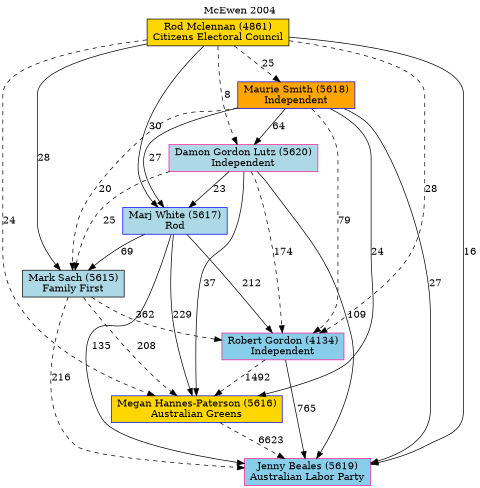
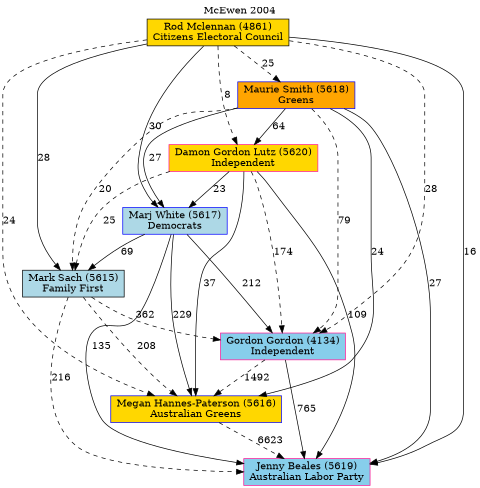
  digraph {
    label="McEwen 2004"
    labelloc=t
    mclimit=10
    node [color=deeppink fillcolor=lightblue shape=box style=filled]
    edge [style=solid]
    n1 [fillcolor=skyblue label="Jenny Beales (5619)\nAustralian Labor Party"]
    n2 [color=blue fillcolor=gold label="Megan Hannes-Paterson (5616)\nAustralian Greens"]
-   n3 [fillcolor=skyblue label="Robert Gordon (4134)\nIndependent"]
+   n3 [fillcolor=skyblue label="Gordon Gordon (4134)\nIndependent"]
    n4 [color=black label="Mark Sach (5615)\nFamily First"]
-   n5 [color=blue label="Marj White (5617)\nRod"]
-   n6 [label="Damon Gordon Lutz (5620)\nIndependent"]
-   n7 [color=blue fillcolor=orange label="Maurie Smith (5618)\nIndependent"]
+   n5 [color=blue label="Marj White (5617)\nDemocrats"]
+   n6 [fillcolor=gold label="Damon Gordon Lutz (5620)\nIndependent"]
+   n7 [color=blue fillcolor=orange label="Maurie Smith (5618)\nGreens"]
    n8 [color=black fillcolor=gold label="Rod Mclennan (4861)\nCitizens Electoral Council"]
    n2 -> n1 [label=6623 style=dashed]
    n3 -> n1 [label=765]
    n3 -> n2 [label=1492 style=dashed]
    n4 -> n1 [label=216 style=dashed]
    n4 -> n2 [label=208 style=dashed]
    n4 -> n3 [label=362 style=dashed]
    n5 -> n1 [label=135]
    n5 -> n2 [label=229]
    n5 -> n3 [label=212]
    n5 -> n4 [label=69]
    n6 -> n1 [label=109]
    n6 -> n2 [label=37]
    n6 -> n3 [label=174 style=dashed]
    n6 -> n4 [label=25 style=dashed]
    n6 -> n5 [label=23]
    n7 -> n1 [label=27]
    n7 -> n2 [label=24]
    n7 -> n3 [label=79 style=dashed]
    n7 -> n4 [label=20 style=dashed]
    n7 -> n5 [label=27]
    n7 -> n6 [label=64]
    n8 -> n1 [label=16]
    n8 -> n2 [label=24 style=dashed]
    n8 -> n3 [label=28 style=dashed]
    n8 -> n4 [label=28]
    n8 -> n5 [label=30]
    n8 -> n6 [label=8 style=dashed]
    n8 -> n7 [label=25 style=dashed]
  }
